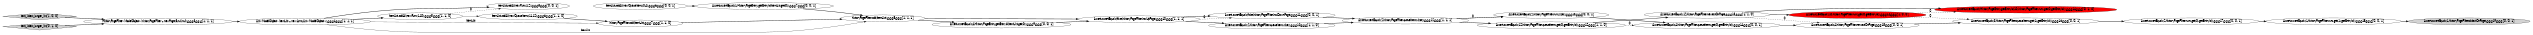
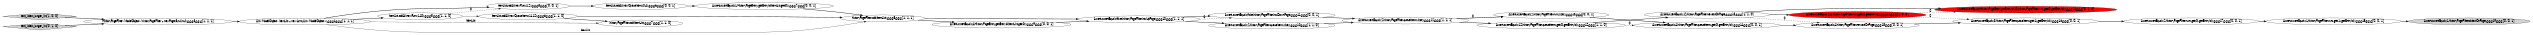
  digraph {
    fontname=Lato
    rankdir=LR
    node [fillcolor=white fontname=Lato shape=ellipse style=filled]
    edge [fontname=Lato style=bold]
    n1 [label="itemList.addAll(newQueueItems(3,4))@@@6@@@['0', '0', '1']"]
    n2 [label="Assert.assertEquals(1,HistoryPageEntry.getEntryId(itemList.get(0)))@@@7@@@['0', '0', '1']"]
    n3 [label="historyPageFilter.add(itemList)@@@8@@@['1', '1', '1']"]
    n4 [label="Assert.assertEquals(2,historyPageFilter.runs.size())@@@13@@@['0', '0', '1']"]
    n5 [label="Assert.assertEquals(4,historyPageFilter.queueItems.get(0).getEntryId())@@@14@@@['0', '0', '1']"]
    n6 [label="Assert.assertEquals(4,historyPageFilter.newestOnPage)@@@15@@@['0', '0', '1']"]
    n7 [fillcolor=lightgray label="test_latest_longer_list['1', '0', '0']" shape=diamond]
    n8 [label="HistoryPageFilter<ModelObject> historyPageFilter = newPage(5,null,null)@@@3@@@['1', '1', '1']"]
    n9 [label="List<ModelObject> itemList = new ArrayList<ModelObject>()@@@4@@@['1', '1', '1']"]
    n10 [fillcolor=red label="Assert.assertEquals(HistoryPageEntry.getEntryId(10),historyPageFilter.runs.get(0).getEntryId())@@@14@@@['0', '1', '0']"]
    n11 [label="Assert.assertEquals(2,historyPageFilter.runs.get(0).getEntryId())@@@17@@@['0', '0', '1']"]
    n12 [label="Assert.assertEquals(1,historyPageFilter.runs.get(1).getEntryId())@@@18@@@['0', '0', '1']"]
    n13 [fillcolor=lightgray label="Assert.assertEquals(1,historyPageFilter.oldestOnPage)@@@19@@@['0', '0', '1']"]
    n14 [label="Assert.assertEquals(3,historyPageFilter.queueItems.get(1).getEntryId())@@@16@@@['0', '0', '1']"]
    n15 [fillcolor=red label="Assert.assertEquals(10,historyPageFilter.runs.get(0).getEntryId())@@@14@@@['1', '0', '0']"]
    n16 [label="Assert.assertEquals(12,historyPageFilter.newestOnPage)@@@13@@@['1', '1', '0']"]
    n17 [label="Assert.assertEquals(4,HistoryPageEntry.getEntryId(itemList.get(0)))@@@9@@@['0', '0', '1']"]
    n18 [label="Assert.assertEquals(false,historyPageFilter.hasUpPage)@@@10@@@['1', '1', '1']"]
    n19 [label="Assert.assertEquals(false,historyPageFilter.hasDownPage)@@@11@@@['0', '0', '1']"]
    n20 [label="Assert.assertEquals(2,historyPageFilter.queueItems.size())@@@10@@@['1', '1', '0']"]
    n21 [label="Assert.assertEquals(12,historyPageFilter.queueItems.get(0).getEntryId())@@@12@@@['1', '1', '0']"]
    n22 [label="Assert.assertEquals(2,historyPageFilter.queueItems.size())@@@12@@@['1', '1', '1']"]
    n23 [label="historyPageFilter.add(itemList)@@@7@@@['1', '1', '0']"]
    n24 [label="itemList.addAll(newRuns(1,2))@@@5@@@['0', '0', '1']"]
    n25 [label="itemList.addAll(newRuns(1,10))@@@5@@@['1', '1', '0']"]
    n26 [label="itemList.addAll(newQueueItems(11,12))@@@6@@@['1', '1', '0']"]
    n27 [fillcolor=lightgray label="test_latest_longer_list['0', '1', '0']" shape=diamond]
    n1 -> n2
    n2 -> n3
    n3 -> n17
    n3 -> n18
    n4 -> n5
    n5 -> n6
    n6 -> n14
    n7 -> n8
    n8 -> n9
    n9 -> n3 [label=itemList style=solid]
    n9 -> n23 [label=itemList style=solid]
    n9 -> n24
    n9 -> n25
    n11 -> n12
    n12 -> n13
    n14 -> n11
    n15 -> n10 [label=0 style=dashed]
    n15 -> n14 [label=0 style=dashed]
    n16 -> n6 [label=0 style=dashed]
    n16 -> n10
    n16 -> n15
    n17 -> n18
    n18 -> n19 [label=0 style=dashed]
    n18 -> n19
    n18 -> n20
    n19 -> n22
    n20 -> n22
    n21 -> n5 [label=0 style=dashed]
    n21 -> n16
    n22 -> n4
    n22 -> n4 [label=0 style=dashed]
    n22 -> n21
-   n23 -> n3
+   n26 -> n3
+   n24 -> n1
    n25 -> n24 [label=0 style=dashed]
    n25 -> n26 [style=solid]
    n26 -> n23
    n27 -> n8
  }
